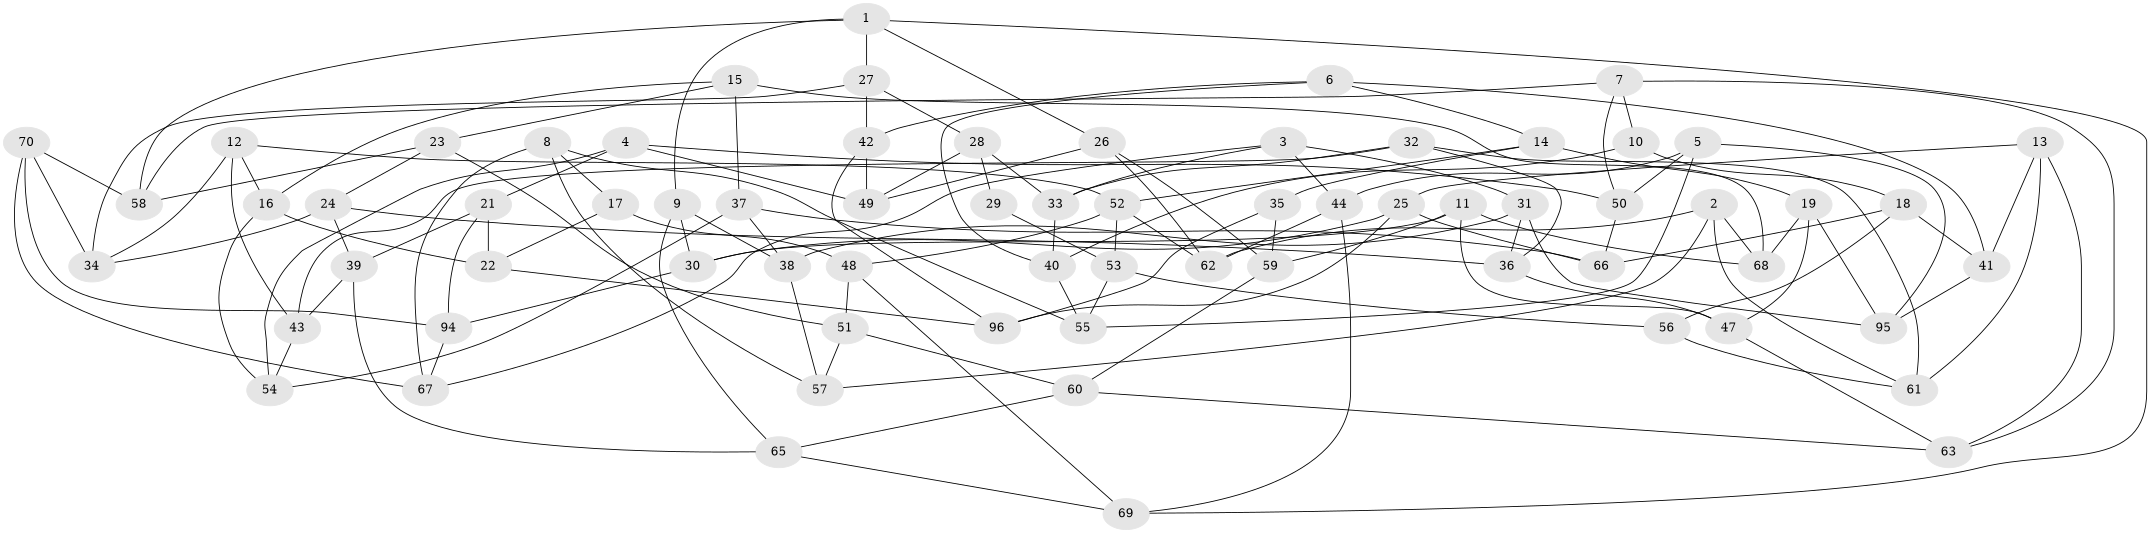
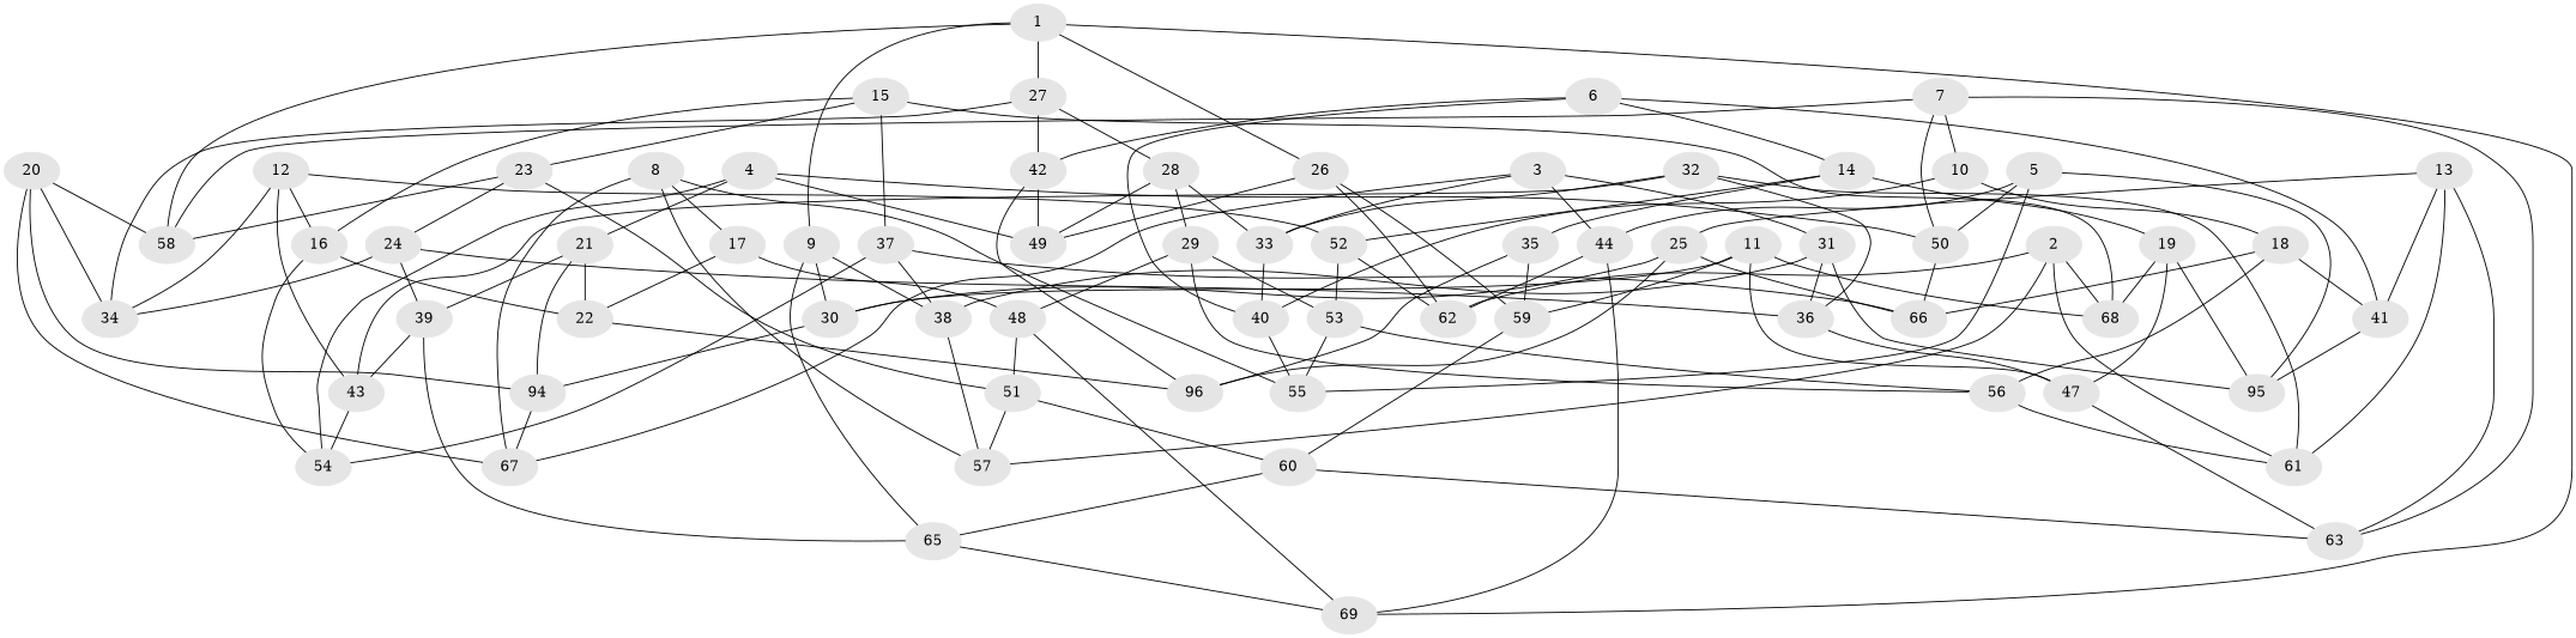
  graph {
    node [color=gray90 style=filled]
    1
    9
    27
    58
    69
    26
    30
    38
    65
    42
    34
    28
    2
    57
    61
    62
    68
    3
    31
    33
    44
    67
    n23 [label=95]
    36
    40
    4
    21
    49
    50
    54
    22
    n32 [label=94]
    39
    66
    5
    55
    6
    14
    41
    52
    19
    35
    n43 [label=96]
    7
    10
    63
    18
    8
    17
    48
    56
    59
    11
    47
    60
    12
    16
    43
    53
    13
    25
    15
    23
    37
    24
    51
-   20 [label=70]
+   20
    29
    32
    1 -- 9
    1 -- 27
    1 -- 58
    1 -- 69
    1 -- 26
    9 -- 30
    9 -- 38
    9 -- 65
    27 -- 42
    27 -- 34
    27 -- 28
    26 -- 62
    26 -- 49
    26 -- 59
    30 -- n32
    38 -- 57
    65 -- 69
    42 -- 49
    42 -- n43
    28 -- 33
    28 -- 49
    28 -- 29
    2 -- 57
    2 -- 61
    2 -- 62
    2 -- 68
    3 -- 31
    3 -- 33
    3 -- 44
    3 -- 67
    31 -- 38
    31 -- n23
    31 -- 36
    33 -- 40
    44 -- 69
    44 -- 62
    36 -- 47
    40 -- 55
    4 -- 21
    4 -- 49
    4 -- 50
    4 -- 54
    21 -- 22
    21 -- n32
    21 -- 39
    50 -- 66
    22 -- n43
    n32 -- 67
    39 -- 65
    39 -- 43
    5 -- 44
    5 -- n23
    5 -- 50
    5 -- 55
    6 -- 42
    6 -- 40
    6 -- 14
    6 -- 41
    14 -- 52
    14 -- 19
    14 -- 35
    41 -- n23
    52 -- 62
    52 -- 53
    19 -- 68
    19 -- n23
    19 -- 47
    35 -- n43
    35 -- 59
    7 -- 58
    7 -- 50
    7 -- 10
    7 -- 63
    10 -- 40
    10 -- 18
    18 -- 66
    18 -- 41
    18 -- 56
    8 -- 57
    8 -- 67
    8 -- 55
    8 -- 17
    17 -- 22
    17 -- 48
    48 -- 69
    48 -- 51
    56 -- 61
    59 -- 60
    11 -- 30
    11 -- 68
    11 -- 59
    11 -- 47
    47 -- 63
    60 -- 65
    60 -- 63
    12 -- 34
    12 -- 52
    12 -- 16
    12 -- 43
    16 -- 54
    16 -- 22
    43 -- 54
    53 -- 55
    53 -- 56
    13 -- 61
    13 -- 41
    13 -- 63
    13 -- 25
    25 -- 30
    25 -- 66
    25 -- n43
    15 -- 68
    15 -- 16
    15 -- 23
    15 -- 37
    23 -- 58
    23 -- 24
    23 -- 51
    37 -- 38
    37 -- 54
    37 -- 66
    24 -- 34
    24 -- 36
    24 -- 39
    51 -- 57
    51 -- 60
    20 -- 58
    20 -- 34
    20 -- 67
    20 -- n32
-   52 -- 48
+   29 -- 48
+   29 -- 56
    29 -- 53
    32 -- 61
    32 -- 33
    32 -- 36
    32 -- 43
  }
